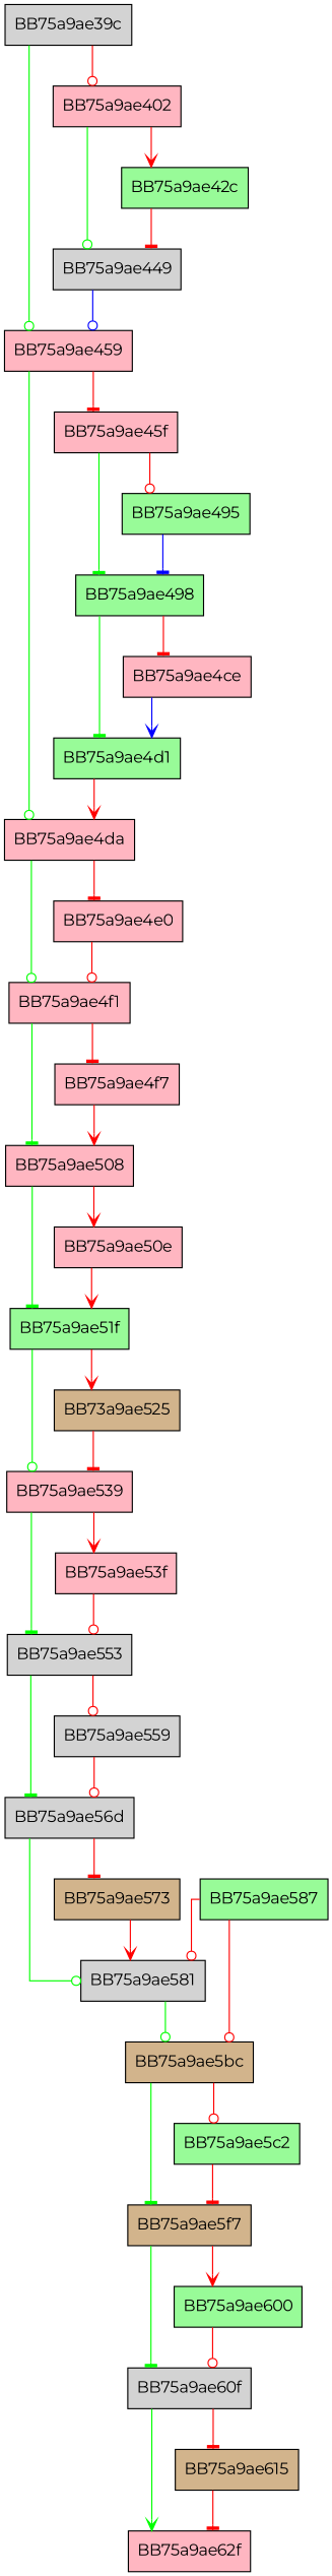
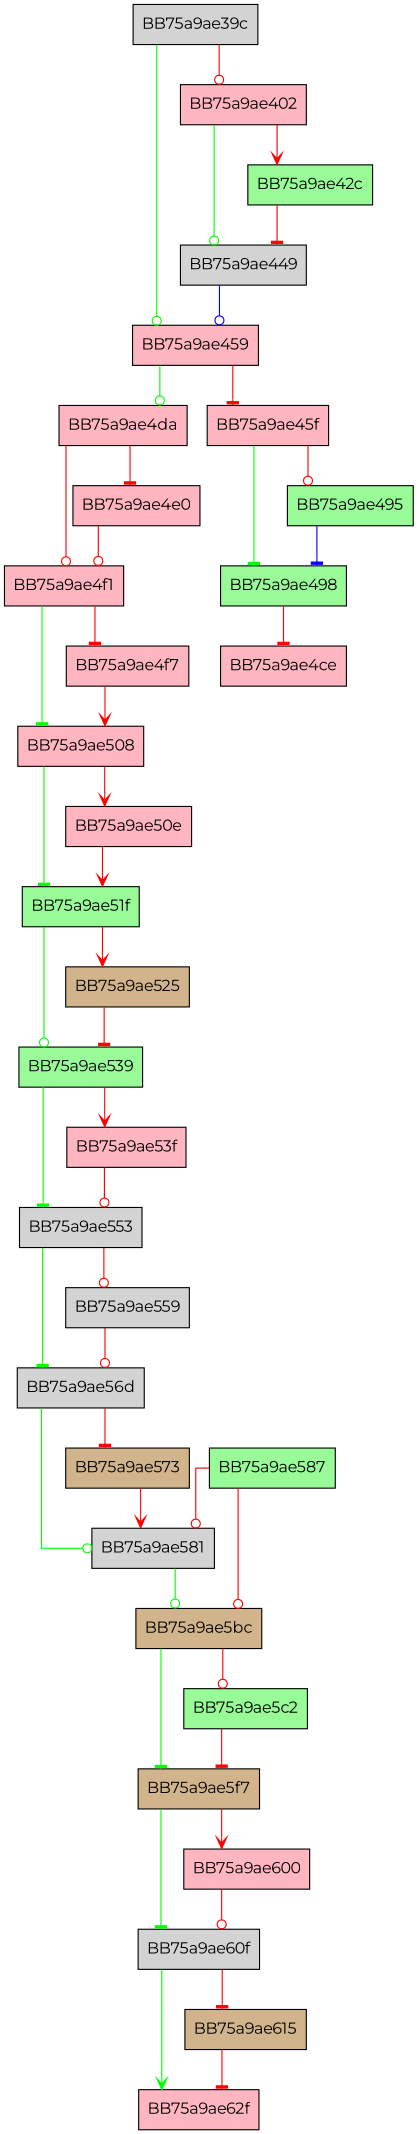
  digraph {
    fontname=Montserrat
    splines=ortho
    node [fillcolor=lightpink fontname=Montserrat shape=box style=filled]
    edge [arrowhead=tee color=red fontname=Montserrat]
    BB75a9ae39c [fillcolor=lightgrey]
    BB75a9ae459
    BB75a9ae402
    BB75a9ae4da
    BB75a9ae45f
    BB75a9ae449 [fillcolor=lightgrey]
    BB75a9ae42c [fillcolor=palegreen]
    BB75a9ae4f1
    BB75a9ae4e0
    BB75a9ae498 [fillcolor=palegreen]
    BB75a9ae495 [fillcolor=palegreen]
    BB75a9ae508
    BB75a9ae4f7
-   BB75a9ae4d1 [fillcolor=palegreen]
    BB75a9ae4ce
    BB75a9ae51f [fillcolor=palegreen]
    BB75a9ae50e
-   BB75a9ae539
-   BB75a9ae525 [fillcolor=tan label=BB73a9ae525]
+   BB75a9ae539 [fillcolor=palegreen]
+   BB75a9ae525 [fillcolor=tan]
    BB75a9ae553 [fillcolor=lightgrey]
    BB75a9ae53f
    BB75a9ae56d [fillcolor=lightgrey]
    BB75a9ae559 [fillcolor=lightgrey]
    BB75a9ae581 [fillcolor=lightgrey]
    BB75a9ae573 [fillcolor=tan]
    BB75a9ae5bc [fillcolor=tan]
    BB75a9ae5f7 [fillcolor=tan]
    BB75a9ae5c2 [fillcolor=palegreen]
    BB75a9ae587 [fillcolor=palegreen]
    BB75a9ae60f [fillcolor=lightgrey]
-   BB75a9ae600 [fillcolor=palegreen]
+   BB75a9ae600
    BB75a9ae62f
    BB75a9ae615 [fillcolor=tan]
    BB75a9ae39c -> BB75a9ae459 [arrowhead=odot color=green]
    BB75a9ae39c -> BB75a9ae402 [arrowhead=odot]
    BB75a9ae459 -> BB75a9ae4da [arrowhead=odot color=green]
    BB75a9ae459 -> BB75a9ae45f
    BB75a9ae402 -> BB75a9ae449 [arrowhead=odot color=green]
    BB75a9ae402 -> BB75a9ae42c [arrowhead=vee]
-   BB75a9ae4da -> BB75a9ae4f1 [arrowhead=odot color=green]
+   BB75a9ae4da -> BB75a9ae4f1 [arrowhead=odot]
    BB75a9ae4da -> BB75a9ae4e0
    BB75a9ae45f -> BB75a9ae498 [color=green]
    BB75a9ae45f -> BB75a9ae495 [arrowhead=odot]
    BB75a9ae449 -> BB75a9ae459 [arrowhead=odot color=blue]
    BB75a9ae42c -> BB75a9ae449
    BB75a9ae4f1 -> BB75a9ae508 [color=green]
    BB75a9ae4f1 -> BB75a9ae4f7
    BB75a9ae4e0 -> BB75a9ae4f1 [arrowhead=odot]
-   BB75a9ae498 -> BB75a9ae4d1 [color=green]
    BB75a9ae498 -> BB75a9ae4ce
    BB75a9ae495 -> BB75a9ae498 [color=blue]
    BB75a9ae508 -> BB75a9ae51f [color=green]
    BB75a9ae508 -> BB75a9ae50e [arrowhead=vee]
    BB75a9ae4f7 -> BB75a9ae508 [arrowhead=vee]
-   BB75a9ae4d1 -> BB75a9ae4da [arrowhead=vee]
-   BB75a9ae4ce -> BB75a9ae4d1 [arrowhead=vee color=blue]
    BB75a9ae51f -> BB75a9ae539 [arrowhead=odot color=green]
    BB75a9ae51f -> BB75a9ae525 [arrowhead=vee]
    BB75a9ae50e -> BB75a9ae51f [arrowhead=vee]
    BB75a9ae539 -> BB75a9ae553 [color=green]
    BB75a9ae539 -> BB75a9ae53f [arrowhead=vee]
    BB75a9ae525 -> BB75a9ae539
    BB75a9ae553 -> BB75a9ae56d [color=green]
    BB75a9ae553 -> BB75a9ae559 [arrowhead=odot]
    BB75a9ae53f -> BB75a9ae553 [arrowhead=odot]
    BB75a9ae56d -> BB75a9ae581 [arrowhead=odot color=green]
    BB75a9ae56d -> BB75a9ae573
    BB75a9ae559 -> BB75a9ae56d [arrowhead=odot]
    BB75a9ae581 -> BB75a9ae5bc [arrowhead=odot color=green]
    BB75a9ae573 -> BB75a9ae581 [arrowhead=vee]
    BB75a9ae5bc -> BB75a9ae5f7 [color=green]
    BB75a9ae5bc -> BB75a9ae5c2 [arrowhead=odot]
    BB75a9ae5f7 -> BB75a9ae60f [color=green]
    BB75a9ae5f7 -> BB75a9ae600 [arrowhead=vee]
    BB75a9ae5c2 -> BB75a9ae5f7
    BB75a9ae587 -> BB75a9ae581 [arrowhead=odot]
    BB75a9ae587 -> BB75a9ae5bc [arrowhead=odot]
    BB75a9ae60f -> BB75a9ae62f [arrowhead=vee color=green]
    BB75a9ae60f -> BB75a9ae615
    BB75a9ae600 -> BB75a9ae60f [arrowhead=odot]
    BB75a9ae615 -> BB75a9ae62f
  }
